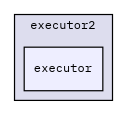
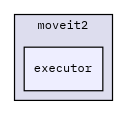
  digraph {
    compound=true
    rankdir=LR
    fontname="IBM Plex Mono"
    n1 [fillcolor="#eeeeff" fontname="IBM Plex Mono" fontsize=10 label=executor pencolor=black shape=box style=filled]
    subgraph cluster_1 {
      bgcolor="#ddddee"
      fontsize=10
-     label=executor2
+     label=moveit2
      pencolor=black
      n1
    }
  }
